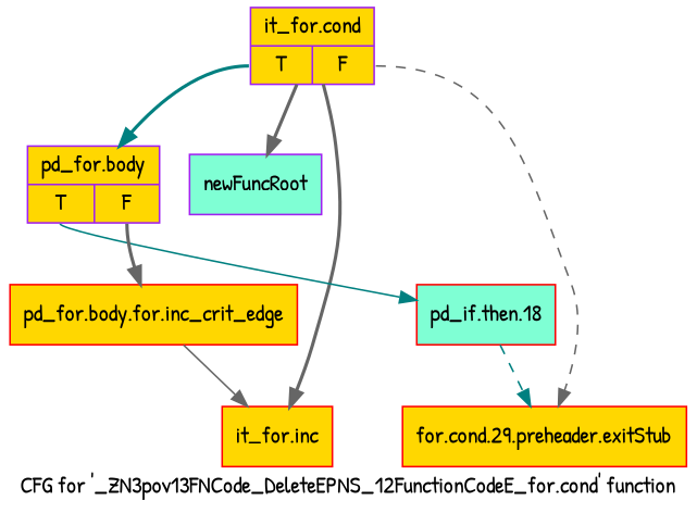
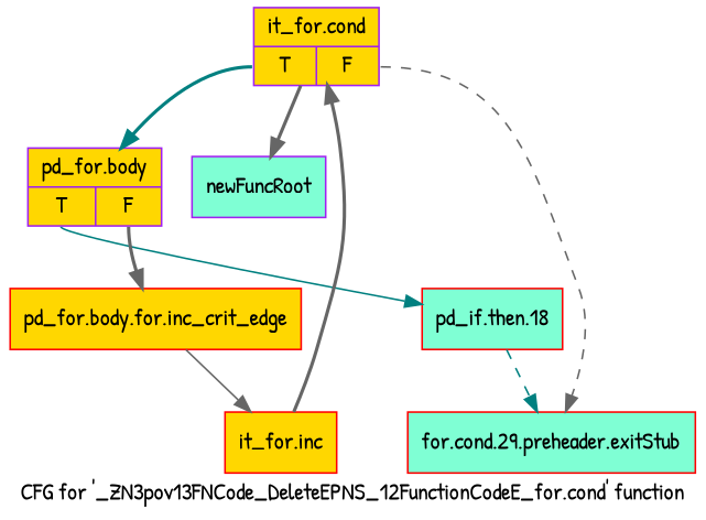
  digraph {
    fontname="Patrick Hand"
    label="CFG for '_ZN3pov13FNCode_DeleteEPNS_12FunctionCodeE_for.cond' function"
    node [color=red fillcolor=gold fontname="Patrick Hand" shape=record style=filled]
    edge [color=gray40 fontname="Patrick Hand" style=bold]
    n1 [color=purple fillcolor=aquamarine label="{newFuncRoot}"]
    n2 [color=purple label="{it_for.cond|{<s0>T|<s1>F}}"]
-   n3 [label="{for.cond.29.preheader.exitStub}"]
+   n3 [fillcolor=aquamarine label="{for.cond.29.preheader.exitStub}"]
    n4 [color=purple label="{pd_for.body|{<s0>T|<s1>F}}"]
    n5 [fillcolor=aquamarine label="{pd_if.then.18}"]
    n6 [label="{pd_for.body.for.inc_crit_edge}"]
    n7 [label="{it_for.inc}"]
    n2 -> n1
    n2 -> n3 [style=dashed tailport=s1]
    n2 -> n4 [color=teal tailport=s0]
    n4 -> n5 [color=teal style=solid tailport=s0]
    n4 -> n6 [tailport=s1]
    n5 -> n3 [color=teal style=dashed]
    n6 -> n7 [style=solid]
-   n2 -> n7
+   n7 -> n2
  }
